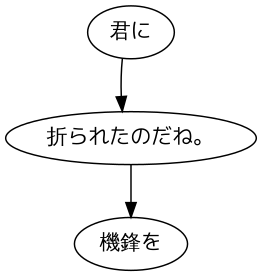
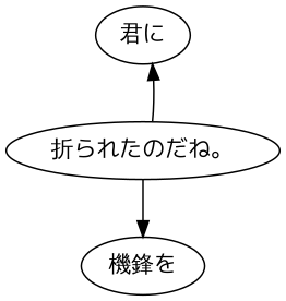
  digraph {
    fontname="DejaVu Sans Mono"
    node [fontname="DejaVu Sans Mono"]
    edge [fontname="DejaVu Sans Mono"]
    n1 [label="君に"]
    n2 [label="折られたのだね。"]
    n3 [label="機鋒を"]
-   n1 -> n2
+   n2 -> n1
    n2 -> n3
  }
